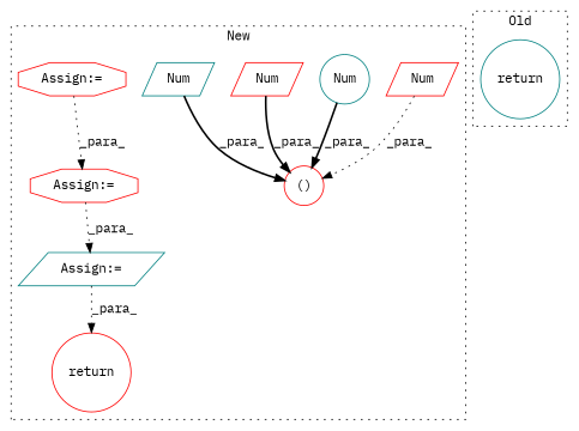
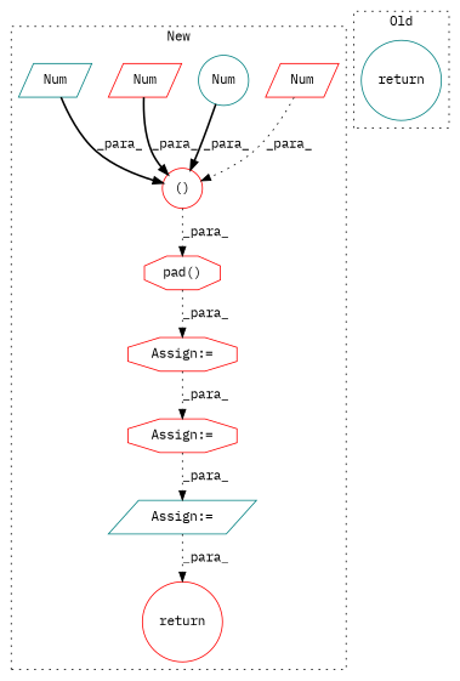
  digraph {
    fontname="IBM Plex Mono"
    node [a=76 l=1 shape=circle color=red fontname="IBM Plex Mono"]
    edge [style=dotted fontname="IBM Plex Mono"]
+   n1 [a=75 l="6,13" label="pad()" s="3750,3780" shape=octagon]
    n2 [a=68 l=3 label="Assign:=" s=3806 shape=octagon]
    n3 [a=54 l=15 label="()" s=3764]
    n4 [label=Num s=3766 shape=parallelogram]
    n5 [label=Num s=3763 color=teal]
    n6 [a=68 l=3 label="Assign:=" s=4338 shape=parallelogram color=teal]
    n7 [label=Num s=3775 shape=parallelogram]
    n8 [label=Num s=3769 shape=parallelogram color=teal]
    n9 [a=68 l=3 label="Assign:=" s=3747 shape=octagon]
    n10 [a=93 l=7 label=return s=4388]
    n11 [a=93 l=7 label=return s=2730 color=teal]
    subgraph cluster_1 {
      label=New
      style=dotted
+     n1
      n2
      n3
      n4
      n5
      n6
      n7
      n8
      n9
      n10
    }
    subgraph cluster_2 {
      label=Old
      style=dotted
      n11
    }
+   n1 -> n9 [label=_para_]
    n2 -> n6 [label=_para_]
+   n3 -> n1 [label=_para_]
    n4 -> n3 [label=_para_]
    n5 -> n3 [label=_para_ style=bold]
    n6 -> n10 [label=_para_]
    n7 -> n3 [label=_para_ style=bold]
    n8 -> n3 [label=_para_ style=bold]
    n9 -> n2 [label=_para_]
  }
